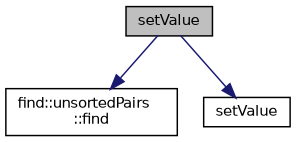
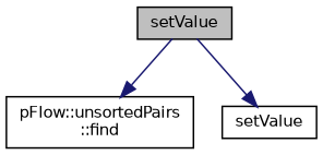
  digraph {
    rankdir=TB
    node [color=black fillcolor=white fontname=Helvetica fontsize=10 shape=record style=filled]
    edge [color=midnightblue fontname=Helvetica fontsize=10 labelfontname=Helvetica labelfontsize=10 style=solid]
    n1 [fillcolor=grey75 fontcolor=black height=0.2 label=setValue width=0.4]
-   n2 [height=0.2 label="find::unsortedPairs\l::find" width=0.4]
+   n2 [height=0.2 label="pFlow::unsortedPairs\l::find" width=0.4]
    n3 [height=0.2 label=setValue width=0.4]
    n1 -> n2
    n1 -> n3
  }
